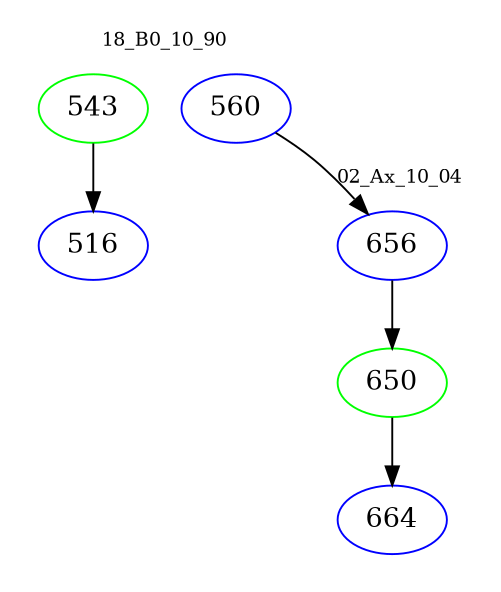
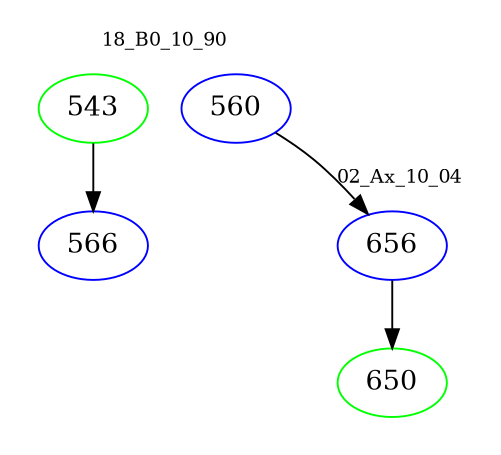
  digraph {
    node [color=blue]
    edge [color=black]
    n1 [label=656]
    n2 [color=green label=650]
-   n3 [label=664]
    n4 [label=560]
    n5 [color=green label=543]
-   n6 [label=516]
+   n6 [label=566]
    subgraph cluster_1 {
      color=white
      fontsize=10
      label="02_Ax_10_04"
      n1
      n2
-     n3
    }
    subgraph cluster_2 {
      color=white
      fontsize=10
      label="18_B0_10_90"
      n4
      n5
      n6
    }
    n1 -> n2
-   n2 -> n3
    n4 -> n1
    n5 -> n6
  }
